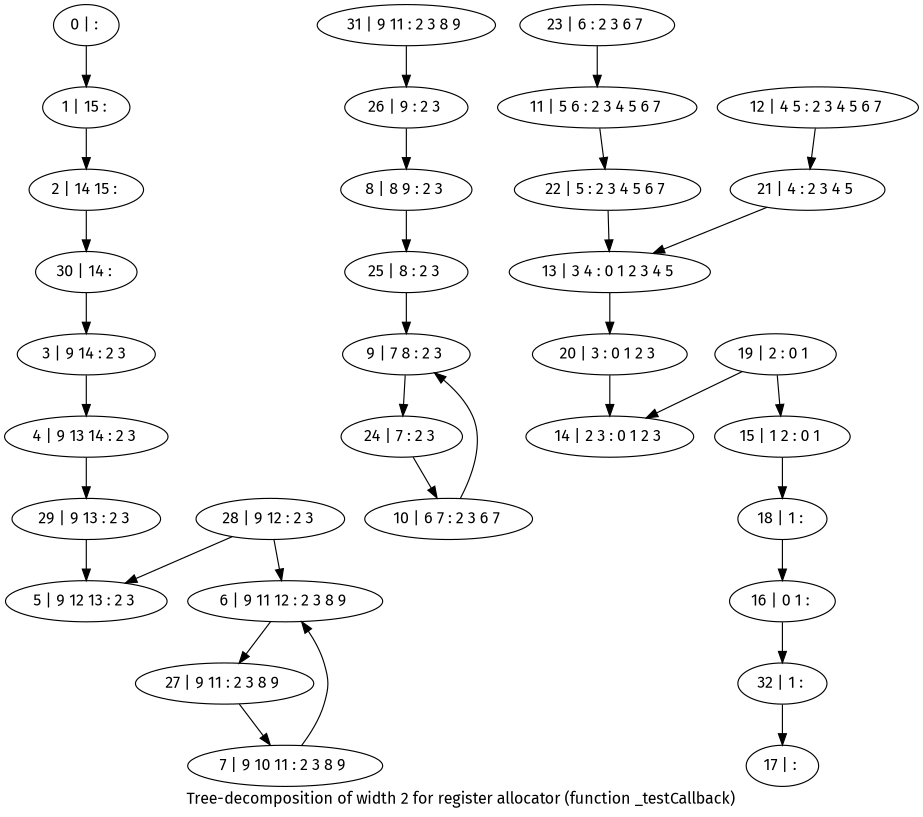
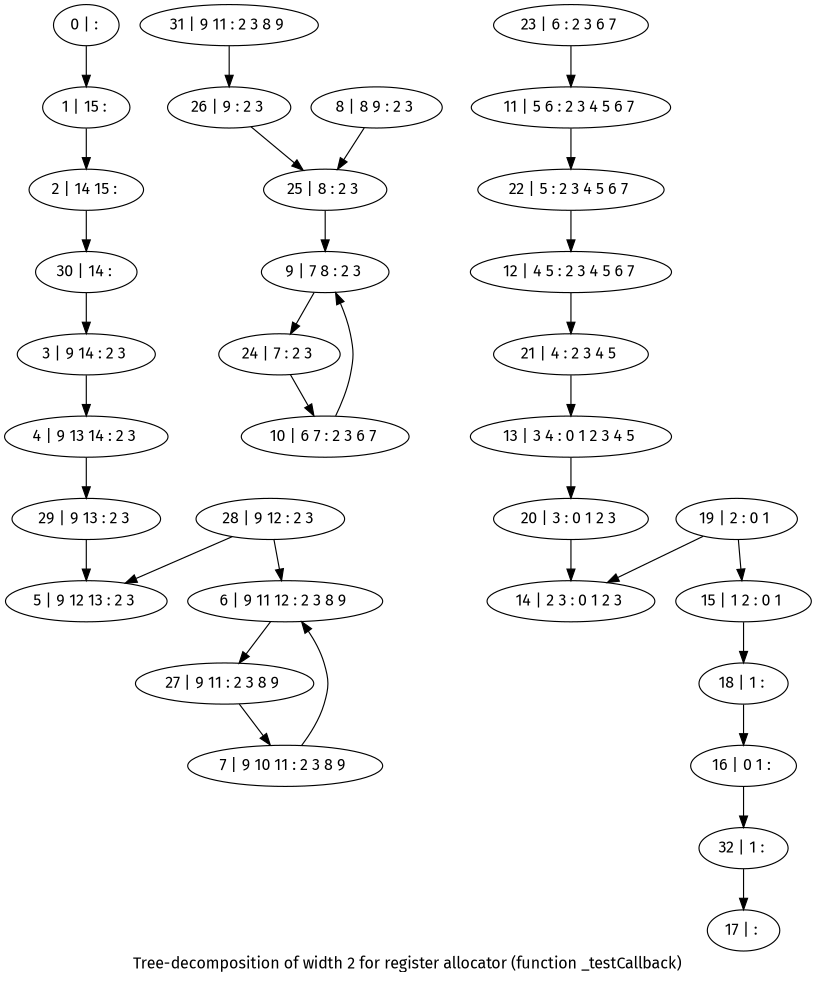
  digraph {
    fontname="Fira Sans"
    label="Tree-decomposition of width 2 for register allocator (function _testCallback)"
    node [fontname="Fira Sans"]
    edge [fontname="Fira Sans"]
    n1 [label="0 | : "]
    n2 [label="1 | 15 : "]
    n3 [label="2 | 14 15 : "]
    n4 [label="30 | 14 : "]
    n5 [label="3 | 9 14 : 2 3 "]
    n6 [label="4 | 9 13 14 : 2 3 "]
    n7 [label="29 | 9 13 : 2 3 "]
    n8 [label="5 | 9 12 13 : 2 3 "]
    n9 [label="28 | 9 12 : 2 3 "]
    n10 [label="6 | 9 11 12 : 2 3 8 9 "]
    n11 [label="27 | 9 11 : 2 3 8 9 "]
    n12 [label="7 | 9 10 11 : 2 3 8 9 "]
    n13 [label="31 | 9 11 : 2 3 8 9 "]
    n14 [label="26 | 9 : 2 3 "]
    n15 [label="8 | 8 9 : 2 3 "]
    n16 [label="25 | 8 : 2 3 "]
    n17 [label="9 | 7 8 : 2 3 "]
    n18 [label="24 | 7 : 2 3 "]
    n19 [label="10 | 6 7 : 2 3 6 7 "]
    n20 [label="23 | 6 : 2 3 6 7 "]
    n21 [label="11 | 5 6 : 2 3 4 5 6 7 "]
    n22 [label="22 | 5 : 2 3 4 5 6 7 "]
    n23 [label="12 | 4 5 : 2 3 4 5 6 7 "]
    n24 [label="21 | 4 : 2 3 4 5 "]
    n25 [label="13 | 3 4 : 0 1 2 3 4 5 "]
    n26 [label="20 | 3 : 0 1 2 3 "]
    n27 [label="14 | 2 3 : 0 1 2 3 "]
    n28 [label="19 | 2 : 0 1 "]
    n29 [label="15 | 1 2 : 0 1 "]
    n30 [label="18 | 1 : "]
    n31 [label="16 | 0 1 : "]
    n32 [label="32 | 1 : "]
    n33 [label="17 | : "]
    n1 -> n2
    n2 -> n3
    n3 -> n4
    n4 -> n5
    n5 -> n6
    n6 -> n7
    n7 -> n8
    n9 -> n8
    n9 -> n10
    n10 -> n11
    n11 -> n12
    n12 -> n10
    n13 -> n14
-   n14 -> n15
+   n14 -> n16
    n15 -> n16
    n16 -> n17
    n17 -> n18
    n18 -> n19
    n19 -> n17
    n20 -> n21
    n21 -> n22
-   n22 -> n25
+   n22 -> n23
    n23 -> n24
    n24 -> n25
    n25 -> n26
    n26 -> n27
    n28 -> n27
    n28 -> n29
    n29 -> n30
    n30 -> n31
    n31 -> n32
    n32 -> n33
  }
